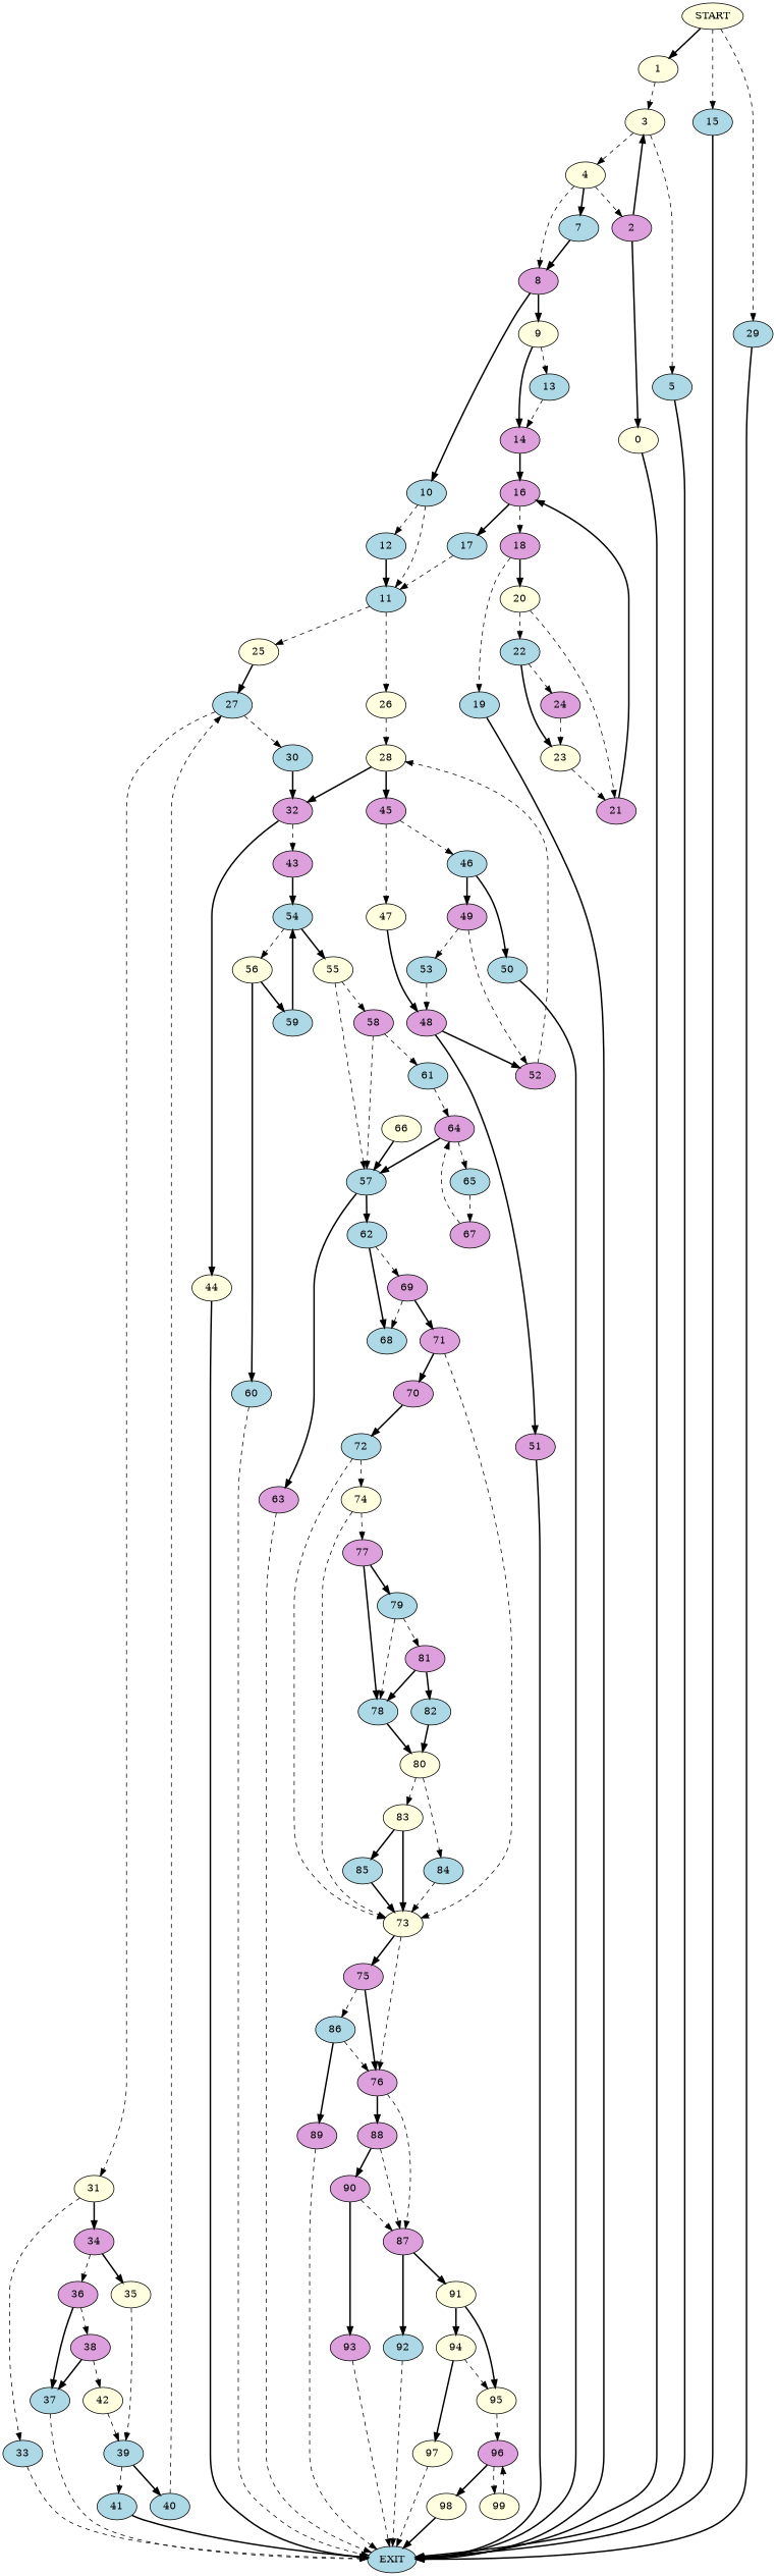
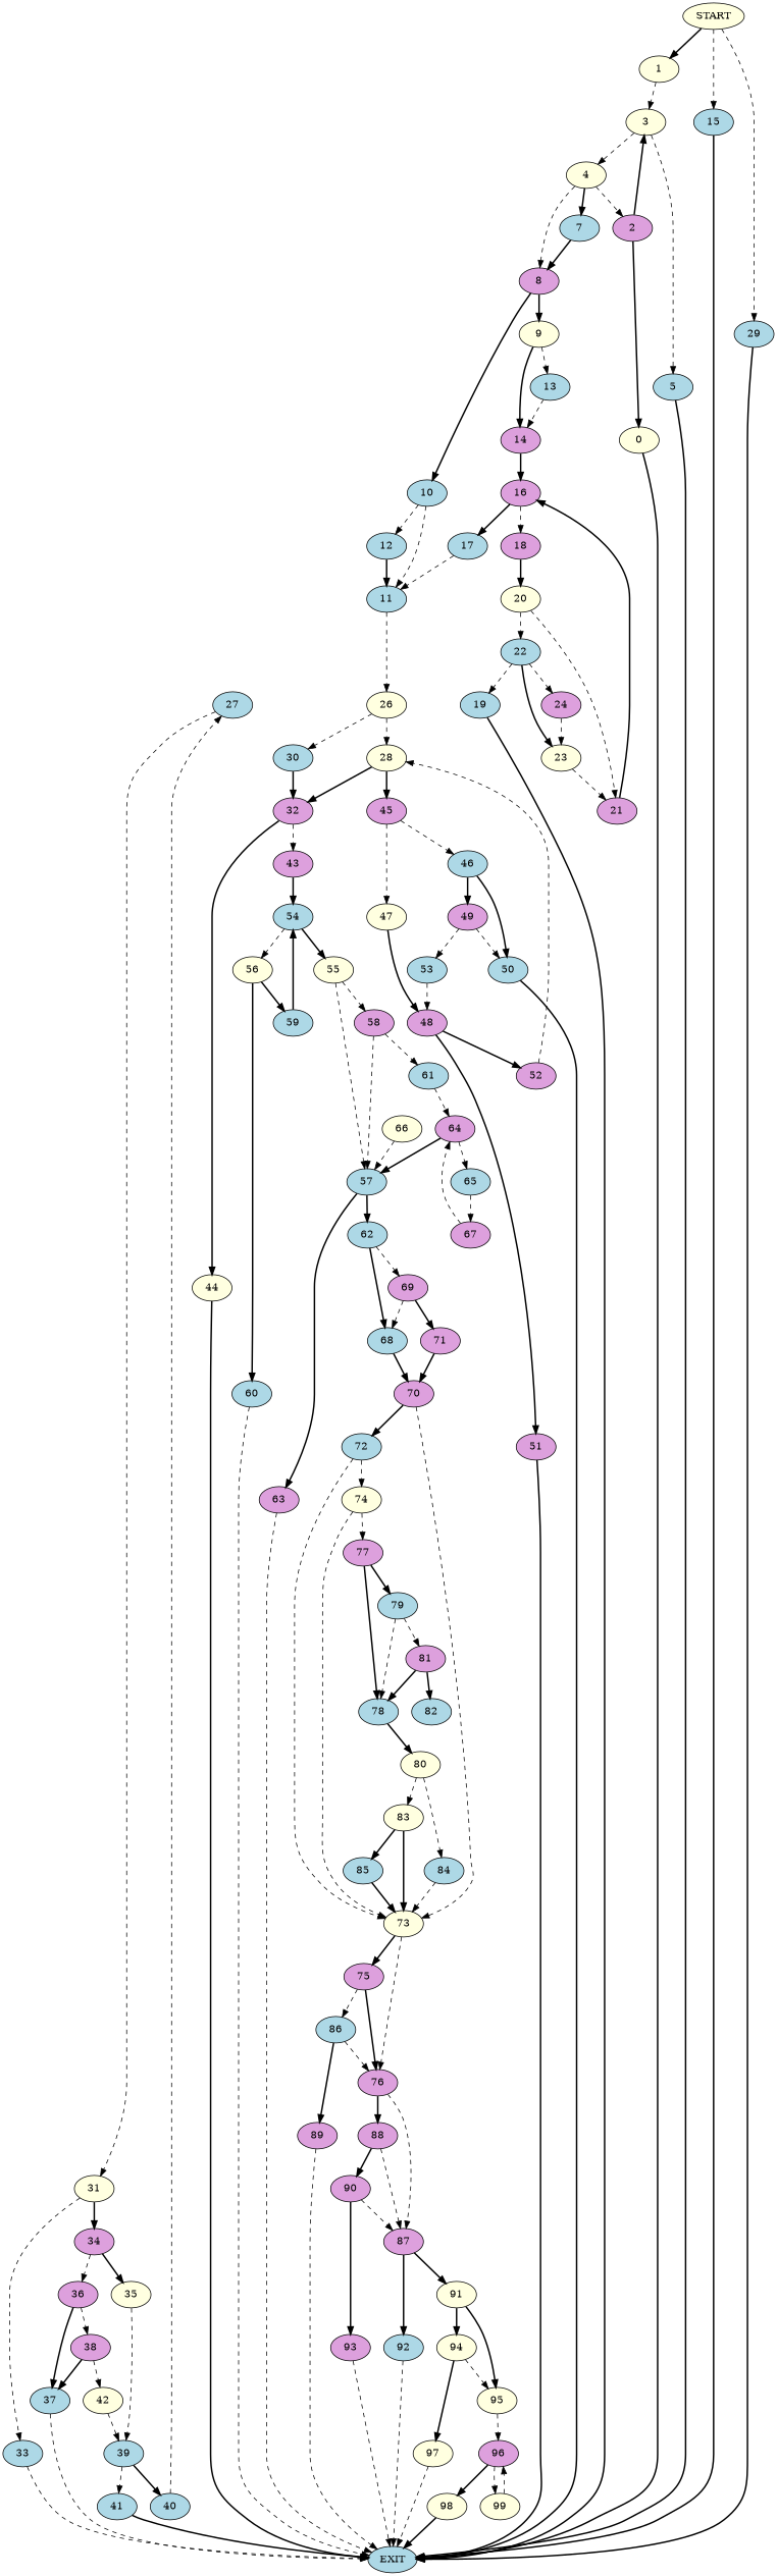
  digraph {
    node [fillcolor=lightblue style=filled]
    edge [style=dashed]
    n1 [fillcolor=lightyellow label=START]
    1 [fillcolor=lightyellow]
    15
    29
    3 [fillcolor=lightyellow]
    n6 [label=EXIT]
    2 [fillcolor=plum]
    n8 [fillcolor=lightyellow label=0]
    4 [fillcolor=lightyellow]
    5
    7
    8 [fillcolor=plum]
    9 [fillcolor=lightyellow]
    10
    13
    14 [fillcolor=plum]
    11
    12
    16 [fillcolor=plum]
-   25 [fillcolor=lightyellow]
    26 [fillcolor=lightyellow]
    27
    28 [fillcolor=lightyellow]
    17
    18 [fillcolor=plum]
    19
    20 [fillcolor=lightyellow]
    21 [fillcolor=plum]
    22
    23 [fillcolor=lightyellow]
    24 [fillcolor=plum]
    30
    31 [fillcolor=lightyellow]
    32 [fillcolor=plum]
    45 [fillcolor=plum]
    33
    34 [fillcolor=plum]
    43 [fillcolor=plum]
    44 [fillcolor=lightyellow]
    46
    47 [fillcolor=lightyellow]
    35 [fillcolor=lightyellow]
    36 [fillcolor=plum]
    54
    39
    37
    38 [fillcolor=plum]
    40
    41
    42 [fillcolor=lightyellow]
    55 [fillcolor=lightyellow]
    56 [fillcolor=lightyellow]
    49 [fillcolor=plum]
    50
    48 [fillcolor=plum]
    53
    51 [fillcolor=plum]
    52 [fillcolor=plum]
    57
    58 [fillcolor=plum]
    59
    60
    62
    63 [fillcolor=plum]
    61
    68
    69 [fillcolor=plum]
    64 [fillcolor=plum]
    65
    70 [fillcolor=plum]
    71 [fillcolor=plum]
    67 [fillcolor=plum]
    66 [fillcolor=lightyellow]
    72
    73 [fillcolor=lightyellow]
    74 [fillcolor=lightyellow]
    75 [fillcolor=plum]
    76 [fillcolor=plum]
    77 [fillcolor=plum]
    86
    87 [fillcolor=plum]
    88 [fillcolor=plum]
    78
    79
    89 [fillcolor=plum]
    91 [fillcolor=lightyellow]
    92
    90 [fillcolor=plum]
    80 [fillcolor=lightyellow]
    81 [fillcolor=plum]
    83 [fillcolor=lightyellow]
    84
    82
    85
    94 [fillcolor=lightyellow]
    95 [fillcolor=lightyellow]
    93 [fillcolor=plum]
    97 [fillcolor=lightyellow]
    96 [fillcolor=plum]
    98 [fillcolor=lightyellow]
    99 [fillcolor=lightyellow]
    n1 -> 1 [style=bold]
    n1 -> 15
    n1 -> 29
    1 -> 3
    15 -> n6 [style=bold]
    29 -> n6 [style=bold]
    3 -> 4
    3 -> 5
    2 -> 3 [style=bold]
    2 -> n8 [style=bold]
    n8 -> n6 [style=bold]
    4 -> 2
    4 -> 7 [style=bold]
    4 -> 8
    5 -> n6 [style=bold]
    7 -> 8 [style=bold]
    8 -> 9 [style=bold]
    8 -> 10 [style=bold]
    9 -> 13
    9 -> 14 [style=bold]
    10 -> 11
    10 -> 12
    13 -> 14
    14 -> 16 [style=bold]
-   11 -> 25
    11 -> 26
    12 -> 11 [style=bold]
    16 -> 17 [style=bold]
    16 -> 18
-   25 -> 27 [style=bold]
    26 -> 28
-   27 -> 30
+   26 -> 30
    27 -> 31
    28 -> 32 [style=bold]
    28 -> 45 [style=bold]
    17 -> 11
-   18 -> 19
+   22 -> 19
    18 -> 20 [style=bold]
    19 -> n6 [style=bold]
    20 -> 21
    20 -> 22
    21 -> 16 [style=bold]
    22 -> 23 [style=bold]
    22 -> 24
    23 -> 21
    24 -> 23
    30 -> 32 [style=bold]
    31 -> 33
    31 -> 34 [style=bold]
    32 -> 43
    32 -> 44 [style=bold]
    45 -> 46
    45 -> 47
    33 -> n6
    34 -> 35 [style=bold]
    34 -> 36
    43 -> 54 [style=bold]
    44 -> n6 [style=bold]
    46 -> 49 [style=bold]
    46 -> 50 [style=bold]
    47 -> 48 [style=bold]
    35 -> 39
    36 -> 37 [style=bold]
    36 -> 38
    54 -> 55 [style=bold]
    54 -> 56
    39 -> 40 [style=bold]
    39 -> 41
    37 -> n6
    38 -> 37 [style=bold]
    38 -> 42
    40 -> 27
    41 -> n6 [style=bold]
    42 -> 39
    55 -> 57
    55 -> 58
    56 -> 59 [style=bold]
    56 -> 60 [style=bold]
-   49 -> 52
+   49 -> 50
    49 -> 53
    50 -> n6 [style=bold]
    48 -> 51 [style=bold]
    48 -> 52 [style=bold]
    53 -> 48
    51 -> n6 [style=bold]
    52 -> 28
    57 -> 62 [style=bold]
    57 -> 63 [style=bold]
    58 -> 57
    58 -> 61
    59 -> 54 [style=bold]
    60 -> n6
    62 -> 68 [style=bold]
    62 -> 69
    63 -> n6
    61 -> 64
+   68 -> 70 [style=bold]
    69 -> 68
    69 -> 71 [style=bold]
    64 -> 57 [style=bold]
    64 -> 65
    65 -> 67
    70 -> 72 [style=bold]
-   71 -> 73
+   70 -> 73
    71 -> 70 [style=bold]
    67 -> 64
-   66 -> 57 [style=bold]
+   66 -> 57
    72 -> 73
    72 -> 74
    73 -> 75 [style=bold]
    73 -> 76
    74 -> 73
    74 -> 77
    75 -> 76 [style=bold]
    75 -> 86
    76 -> 87
    76 -> 88 [style=bold]
    77 -> 78 [style=bold]
    77 -> 79 [style=bold]
    86 -> 76
    86 -> 89 [style=bold]
    87 -> 91 [style=bold]
    87 -> 92 [style=bold]
    88 -> 87
    88 -> 90 [style=bold]
    78 -> 80 [style=bold]
    79 -> 78
    79 -> 81
    89 -> n6
    91 -> 94 [style=bold]
    91 -> 95 [style=bold]
    92 -> n6
    90 -> 87
    90 -> 93 [style=bold]
    80 -> 83
    80 -> 84
    81 -> 78 [style=bold]
    81 -> 82 [style=bold]
    83 -> 73 [style=bold]
    83 -> 85 [style=bold]
    84 -> 73
-   82 -> 80 [style=bold]
    85 -> 73 [style=bold]
    94 -> 95
    94 -> 97 [style=bold]
    95 -> 96
    93 -> n6
    97 -> n6
    96 -> 98 [style=bold]
    96 -> 99
    98 -> n6 [style=bold]
    99 -> 96
  }
